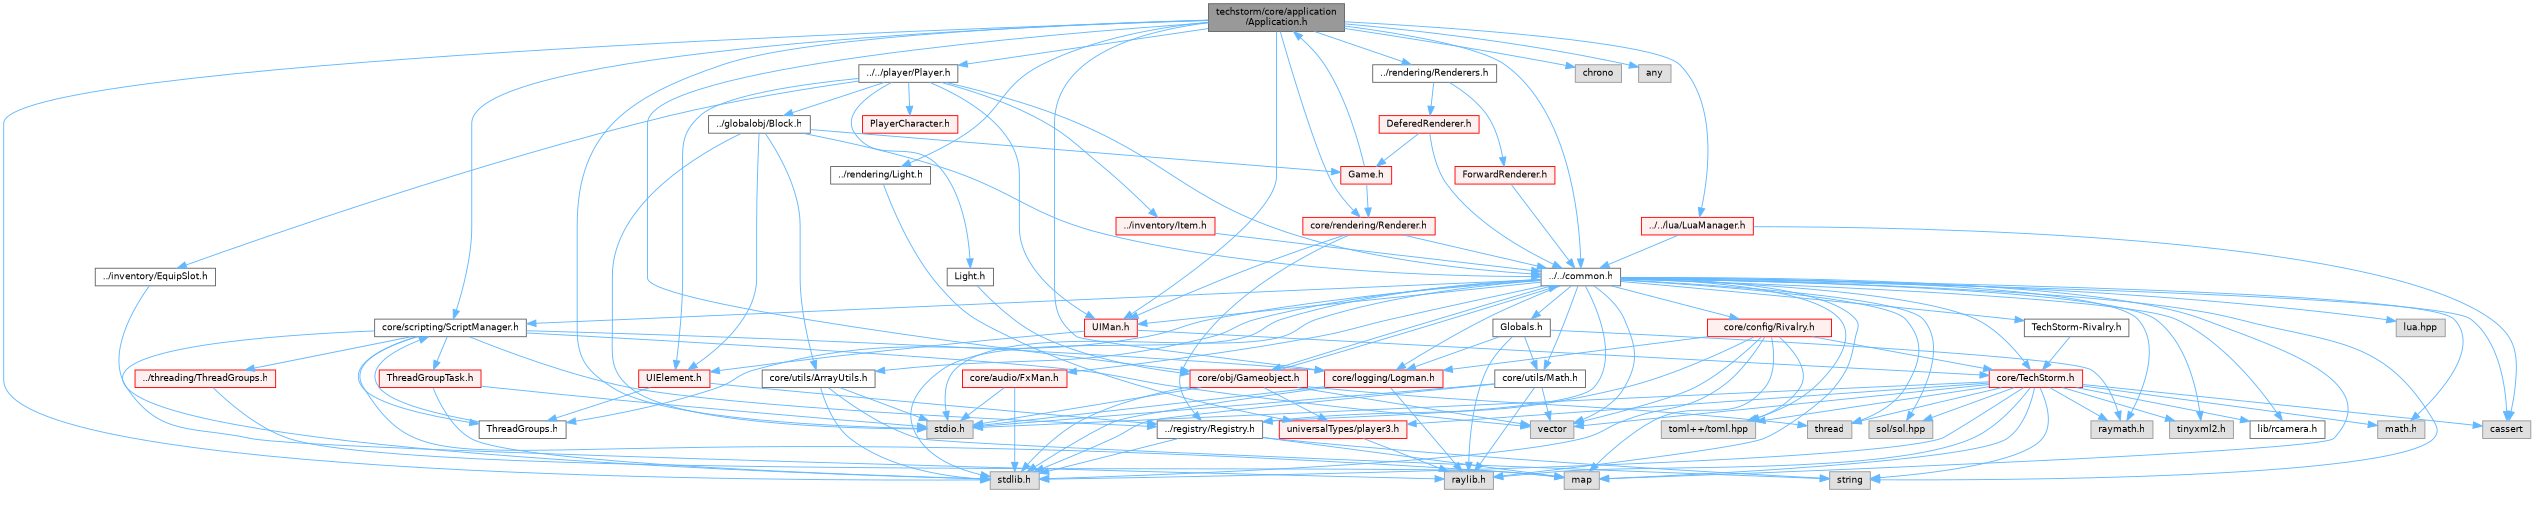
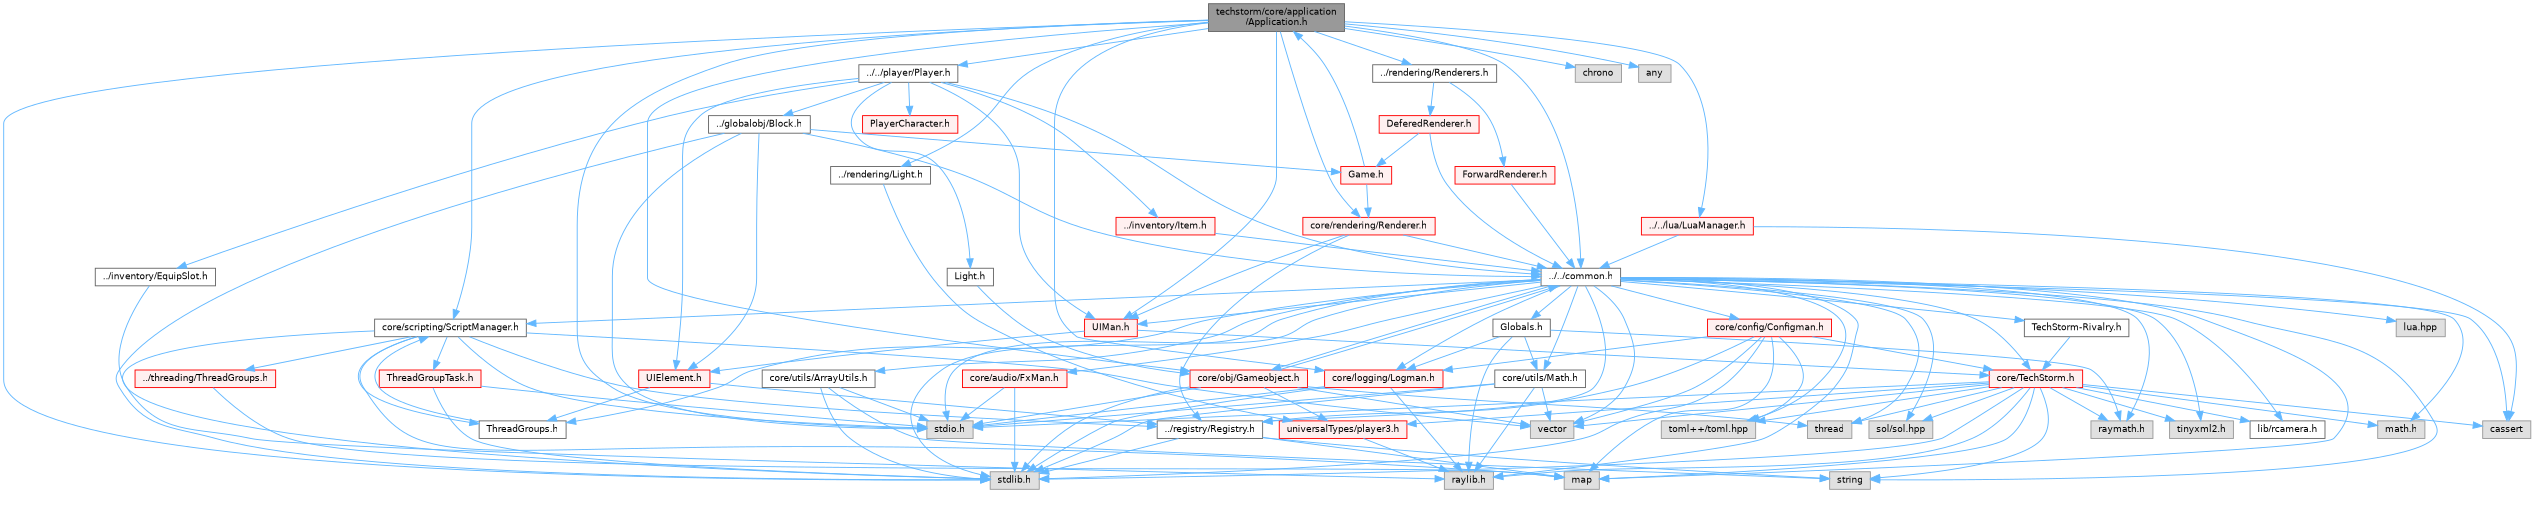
  digraph {
    node [color=red fillcolor="#FFF0F0" fontname=Helvetica fontsize=10 shape=box style=filled]
    edge [color=steelblue1 fontname=Helvetica fontsize=10 labelfontname=Helvetica labelfontsize=10 style=solid]
    n1 [color=gray40 fillcolor=grey60 fontcolor=black height=0.2 label="techstorm/core/application\l/Application.h" width=0.4]
    n2 [color=grey40 fillcolor=white height=0.2 label="../../common.h" width=0.4]
    n3 [color=grey60 fillcolor="#E0E0E0" height=0.2 label="stdio.h" width=0.4]
    n4 [color=grey60 fillcolor="#E0E0E0" height=0.2 label="stdlib.h" width=0.4]
    n5 [height=0.2 label="core/logging/Logman.h" width=0.4]
    n6 [height=0.2 label="core/obj/Gameobject.h" width=0.4]
    n7 [color=grey40 fillcolor=white height=0.2 label="core/scripting/ScriptManager.h" width=0.4]
    n8 [height=0.2 label="UIMan.h" width=0.4]
    n9 [height=0.2 label="core/rendering/Renderer.h" width=0.4]
    n10 [color=grey40 fillcolor=white height=0.2 label="../rendering/Light.h" width=0.4]
    n11 [color=grey40 fillcolor=white height=0.2 label="../../player/Player.h" width=0.4]
    n12 [color=grey40 fillcolor=white height=0.2 label="../rendering/Renderers.h" width=0.4]
    n13 [height=0.2 label="../../lua/LuaManager.h" width=0.4]
    n14 [color=grey60 fillcolor="#E0E0E0" height=0.2 label=chrono width=0.4]
    n15 [color=grey60 fillcolor="#E0E0E0" height=0.2 label=any width=0.4]
    n16 [color=grey60 fillcolor="#E0E0E0" height=0.2 label="raylib.h" width=0.4]
    n17 [color=grey60 fillcolor="#E0E0E0" height=0.2 label="raymath.h" width=0.4]
    n18 [color=grey40 fillcolor=white height=0.2 label="lib/rcamera.h" width=0.4]
    n19 [color=grey60 fillcolor="#E0E0E0" height=0.2 label=string width=0.4]
    n20 [color=grey60 fillcolor="#E0E0E0" height=0.2 label=vector width=0.4]
    n21 [color=grey60 fillcolor="#E0E0E0" height=0.2 label=map width=0.4]
    n22 [color=grey60 fillcolor="#E0E0E0" height=0.2 label=thread width=0.4]
    n23 [color=grey60 fillcolor="#E0E0E0" height=0.2 label="math.h" width=0.4]
    n24 [color=grey60 fillcolor="#E0E0E0" height=0.2 label=cassert width=0.4]
    n25 [color=grey60 fillcolor="#E0E0E0" height=0.2 label="lua.hpp" width=0.4]
    n26 [color=grey60 fillcolor="#E0E0E0" height=0.2 label="sol/sol.hpp" width=0.4]
    n27 [color=grey60 fillcolor="#E0E0E0" height=0.2 label="toml++/toml.hpp" width=0.4]
    n28 [color=grey60 fillcolor="#E0E0E0" height=0.2 label="tinyxml2.h" width=0.4]
    n29 [color=grey40 fillcolor=white height=0.2 label="Globals.h" width=0.4]
    n30 [color=grey40 fillcolor=white height=0.2 label="core/utils/Math.h" width=0.4]
    n31 [height=0.2 label="core/TechStorm.h" width=0.4]
-   n32 [height=0.2 label="core/config/Rivalry.h" width=0.4]
+   n32 [height=0.2 label="core/config/Configman.h" width=0.4]
    n33 [color=grey40 fillcolor=white height=0.2 label="../registry/Registry.h" width=0.4]
    n34 [color=grey40 fillcolor=white height=0.2 label="ThreadGroups.h" width=0.4]
    n35 [color=grey40 fillcolor=white height=0.2 label="core/utils/ArrayUtils.h" width=0.4]
    n36 [height=0.2 label="core/audio/FxMan.h" width=0.4]
    n37 [color=grey40 fillcolor=white height=0.2 label="TechStorm-Rivalry.h" width=0.4]
    n38 [height=0.2 label="universalTypes/player3.h" width=0.4]
    n39 [height=0.2 label="../threading/ThreadGroups.h" width=0.4]
    n40 [height=0.2 label="ThreadGroupTask.h" width=0.4]
    n41 [height=0.2 label="UIElement.h" width=0.4]
    n42 [color=grey40 fillcolor=white height=0.2 label="../globalobj/Block.h" width=0.4]
    n43 [height=0.2 label="../inventory/Item.h" width=0.4]
    n44 [color=grey40 fillcolor=white height=0.2 label="../inventory/EquipSlot.h" width=0.4]
    n45 [height=0.2 label="PlayerCharacter.h" width=0.4]
    n46 [color=grey40 fillcolor=white height=0.2 label="Light.h" width=0.4]
    n47 [height=0.2 label="ForwardRenderer.h" width=0.4]
    n48 [height=0.2 label="DeferedRenderer.h" width=0.4]
    n49 [height=0.2 label="Game.h" width=0.4]
    n1 -> n2
    n1 -> n3
    n1 -> n4
    n1 -> n5
    n1 -> n6
    n1 -> n7
    n1 -> n8
    n1 -> n9
    n1 -> n10
    n1 -> n11
    n1 -> n12
    n1 -> n13
    n1 -> n14
    n1 -> n15
    n2 -> n3
    n2 -> n4
    n2 -> n5
    n2 -> n6
    n2 -> n7
    n2 -> n8
    n2 -> n16
    n2 -> n17
    n2 -> n18
    n2 -> n19
    n2 -> n20
    n2 -> n21
    n2 -> n22
    n2 -> n23
    n2 -> n24
    n2 -> n25
    n2 -> n26
    n2 -> n27
    n2 -> n28
    n2 -> n29
    n2 -> n30
    n2 -> n31
    n2 -> n32
    n2 -> n33
    n2 -> n34
    n2 -> n35
    n2 -> n36
    n2 -> n37
    n5 -> n3
    n5 -> n4
    n5 -> n16
    n6 -> n2
    n6 -> n3
    n6 -> n4
    n6 -> n20
    n6 -> n22
    n6 -> n38
-   n7 -> n5
+   n7 -> n3
    n7 -> n4
    n7 -> n20
    n7 -> n21
    n7 -> n33
    n7 -> n34
    n7 -> n39
    n7 -> n40
    n8 -> n31
    n8 -> n41
    n9 -> n2
    n9 -> n8
    n9 -> n33
    n10 -> n38
    n11 -> n2
    n11 -> n8
    n11 -> n41
    n11 -> n42
    n11 -> n43
    n11 -> n44
    n11 -> n45
    n11 -> n46
    n12 -> n47
    n12 -> n48
    n13 -> n2
    n13 -> n24
    n29 -> n5
    n29 -> n16
    n29 -> n17
    n29 -> n30
    n30 -> n3
    n30 -> n4
    n30 -> n16
    n30 -> n20
    n31 -> n3
    n31 -> n4
    n31 -> n16
    n31 -> n17
    n31 -> n18
    n31 -> n19
    n31 -> n20
    n31 -> n21
    n31 -> n22
    n31 -> n23
    n31 -> n24
    n31 -> n26
    n31 -> n27
    n31 -> n28
    n31 -> n38
    n32 -> n4
    n32 -> n5
    n32 -> n20
    n32 -> n21
    n32 -> n27
    n32 -> n31
    n32 -> n33
    n33 -> n4
    n33 -> n19
    n33 -> n21
    n34 -> n7
    n35 -> n3
    n35 -> n4
    n35 -> n19
    n36 -> n3
    n36 -> n4
    n37 -> n31
    n38 -> n16
    n39 -> n21
    n40 -> n3
    n40 -> n4
    n41 -> n33
    n41 -> n34
    n42 -> n2
    n42 -> n3
-   n42 -> n35
+   n42 -> n4
    n42 -> n41
    n42 -> n49
    n43 -> n2
    n44 -> n16
    n46 -> n6
    n47 -> n2
    n48 -> n2
    n48 -> n49
    n49 -> n1
    n49 -> n9
  }
